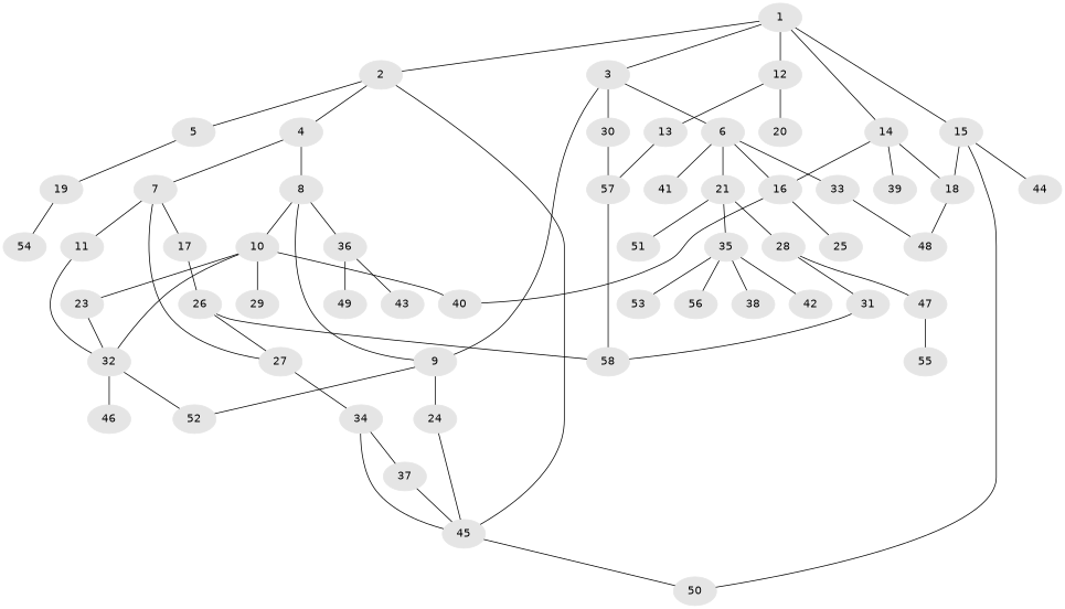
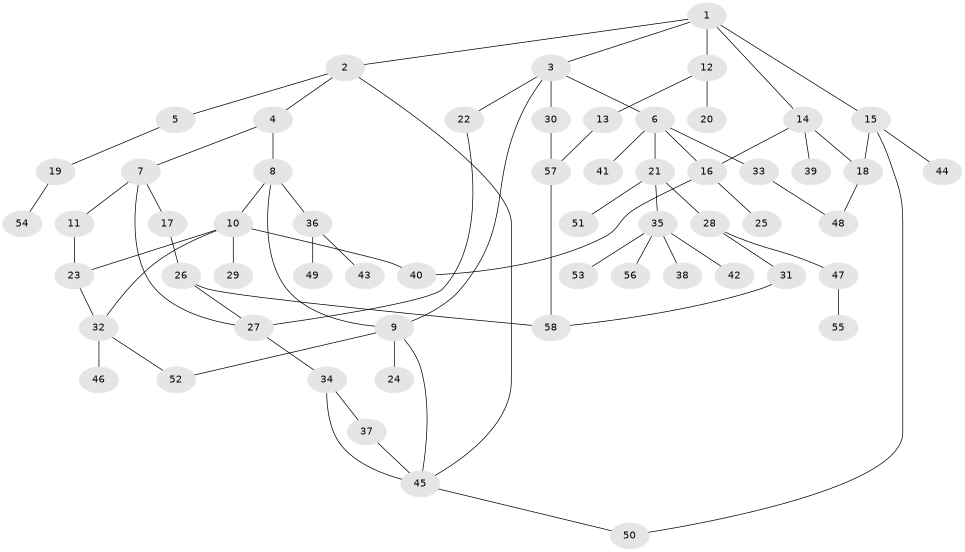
  graph {
    fontname="DejaVu Sans"
    node [color=gray90 fontname="DejaVu Sans" style=filled]
    edge [fontname="DejaVu Sans" weight=1.0]
    1
    2
    3
    12
    14
    15
    4
    5
    45
    6
    9
+   22
    30
    13
    20
    16
    18
    39
    44
    50
    7
    8
    19
    21
    33
    41
    24
    52
    27
    57
    11
    17
    10
    36
    54
    40
    25
    28
    35
    51
    48
    32
    26
    34
    23
    29
    43
    49
    46
    58
    31
    47
    38
    42
    53
    56
    37
    55
    1 -- 2
    1 -- 3
    1 -- 12 [weight=2.0]
    1 -- 14
    1 -- 15
    2 -- 4
    2 -- 5
    2 -- 45
    3 -- 6
    3 -- 9
+   3 -- 22
    3 -- 30
    12 -- 13
    12 -- 20 [weight=2.0]
    14 -- 16
    14 -- 18
    14 -- 39
    15 -- 18
    15 -- 44
    15 -- 50
    4 -- 7
    4 -- 8
    5 -- 19
    45 -- 50
    6 -- 16
    6 -- 21
    6 -- 33
    6 -- 41
-   24 -- 45
+   9 -- 45
    9 -- 24 [weight=2.0]
    9 -- 52
+   22 -- 27
    30 -- 57
    13 -- 57
    16 -- 40
    16 -- 25 [weight=2.0]
    18 -- 48
    7 -- 27
    7 -- 11
    7 -- 17
    8 -- 9
    8 -- 10
    8 -- 36
    19 -- 54
    21 -- 28
    21 -- 35
    21 -- 51
    33 -- 48
    27 -- 34
    57 -- 58
-   11 -- 32
+   11 -- 23
    17 -- 26
    10 -- 40
    10 -- 32
    10 -- 23
    10 -- 29
    36 -- 43
    36 -- 49
    28 -- 31
    28 -- 47
    35 -- 38
    35 -- 42
    35 -- 53
    35 -- 56
    32 -- 52
    32 -- 46
    26 -- 27
    26 -- 58
    34 -- 45
    34 -- 37
    23 -- 32
    31 -- 58
    47 -- 55
    37 -- 45
  }
